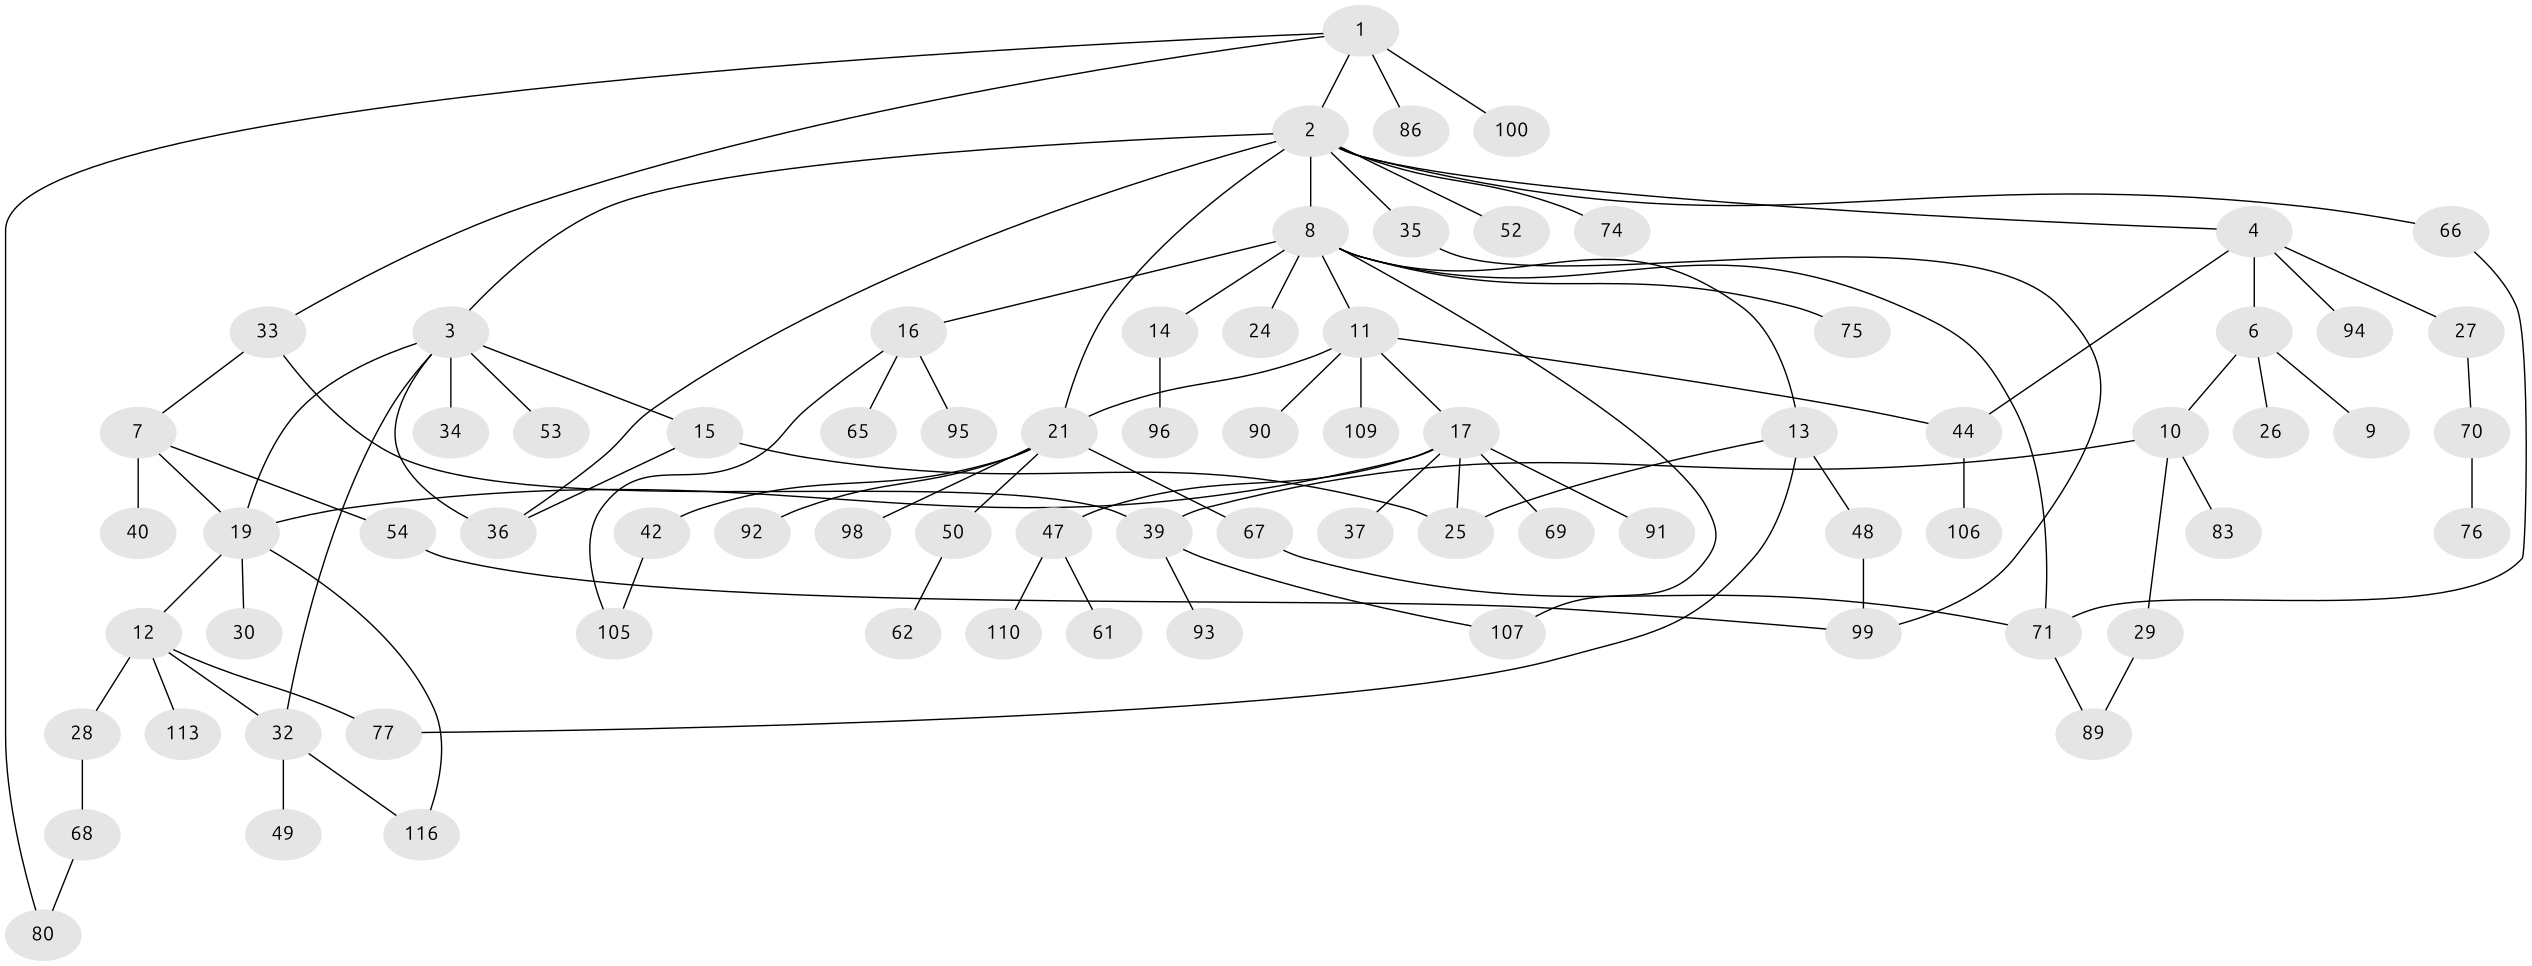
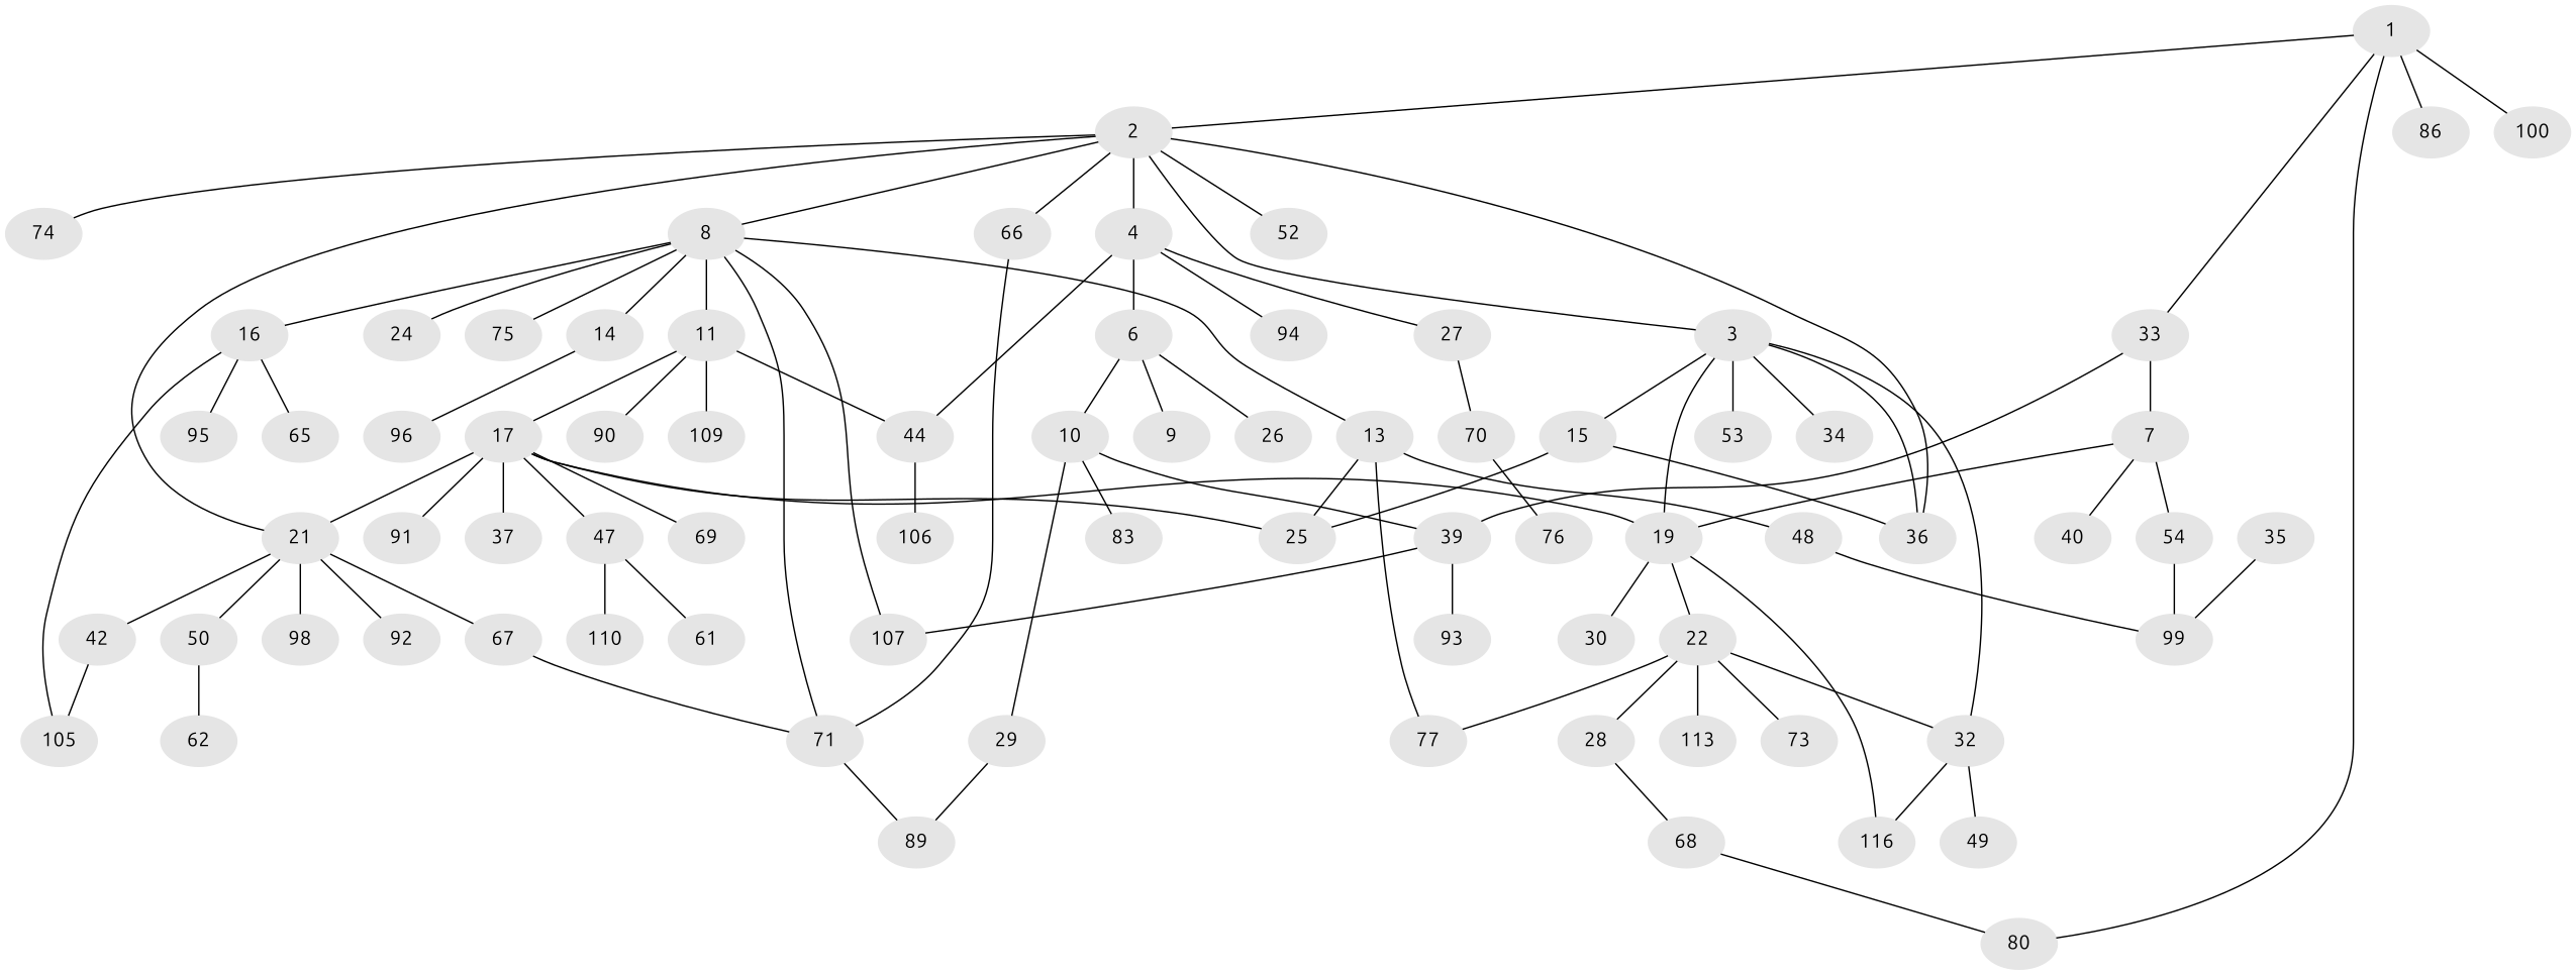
  graph {
    fontname=Ubuntu
    node [color=gray90 fontname=Ubuntu style=filled]
    edge [fontname=Ubuntu]
    1 [super="+82"]
    2 [super="+5"]
    33
    80
    86 [super="+88"]
    100
    3 [super="+57"]
    4 [super="+20"]
    8 [super="+63"]
    21 [super="+41"]
    35 [super="+45"]
    36 [super="+112"]
    52
    66
    74
    7
    39 [super="+87"]
    15 [super="+18"]
    19 [super="+46"]
    32 [super="+64"]
    34
    53
    6 [super="+12"]
    27 [super="+38"]
    44 [super="+102"]
    94
    40 [super="+43"]
    54
    11 [super="+51"]
    13 [super="+31"]
    14 [super="+55"]
    16 [super="+56"]
    24
    71 [super="+79"]
    75
    107 [super="+111"]
    42 [super="+81"]
    50
    67
    92 [super="+97"]
    98 [super="+103"]
    99 [super="+115"]
    25
-   22 [super="+72" label=12]
+   22 [super="+72"]
    30 [super="+104"]
    116
    49
    9
    10 [super="+58"]
    26
    70
    106
    29
    83 [super="+85"]
    17 [super="+23"]
    90
    109
    48
    77 [super="+114"]
    96 [super="+108"]
    65
    95
    105
    89
    93
    37
    47 [super="+84"]
    69 [super="+78"]
    91
    61
    110
    28 [super="+60"]
+   73
    113
    62
    68 [super="+101"]
    76
    1 -- 2
    1 -- 33
    1 -- 80
    1 -- 86 [weight=2]
    1 -- 100
    2 -- 3
    2 -- 4
    2 -- 8
    2 -- 21
-   2 -- 35
    2 -- 36
    2 -- 52
    2 -- 66
    2 -- 74
    33 -- 7
    33 -- 39
    3 -- 36
    3 -- 15
    3 -- 19
    3 -- 32
    3 -- 34
    3 -- 53
    4 -- 6
    4 -- 27
    4 -- 44
    4 -- 94
    8 -- 11
    8 -- 13
    8 -- 14
    8 -- 16
    8 -- 24
    8 -- 71
    8 -- 75
    8 -- 107
    21 -- 42
    21 -- 50
    21 -- 67
    21 -- 92
    21 -- 98
    35 -- 99
    66 -- 71
    7 -- 19
    7 -- 40
    7 -- 54
    39 -- 107
    39 -- 93
    15 -- 36
    15 -- 25
    19 -- 22
    19 -- 30
    19 -- 116
    32 -- 116
    32 -- 49
    6 -- 9
    6 -- 10
    6 -- 26
    27 -- 70
    44 -- 106
    54 -- 99
    11 -- 44
    11 -- 17
    11 -- 90
    11 -- 109
    13 -- 25
    13 -- 48
    13 -- 77
    14 -- 96
    16 -- 65
    16 -- 95
    16 -- 105
    71 -- 89
    42 -- 105
    50 -- 62
    67 -- 71
    22 -- 32
    22 -- 77
    22 -- 28
+   22 -- 73
    22 -- 113
    10 -- 39
    10 -- 29
    10 -- 83
    70 -- 76
    29 -- 89
-   11 -- 21
+   17 -- 21
    17 -- 19
    17 -- 25
    17 -- 37
    17 -- 47
    17 -- 69
    17 -- 91
    48 -- 99
    47 -- 61
    47 -- 110
    28 -- 68
    68 -- 80
  }
